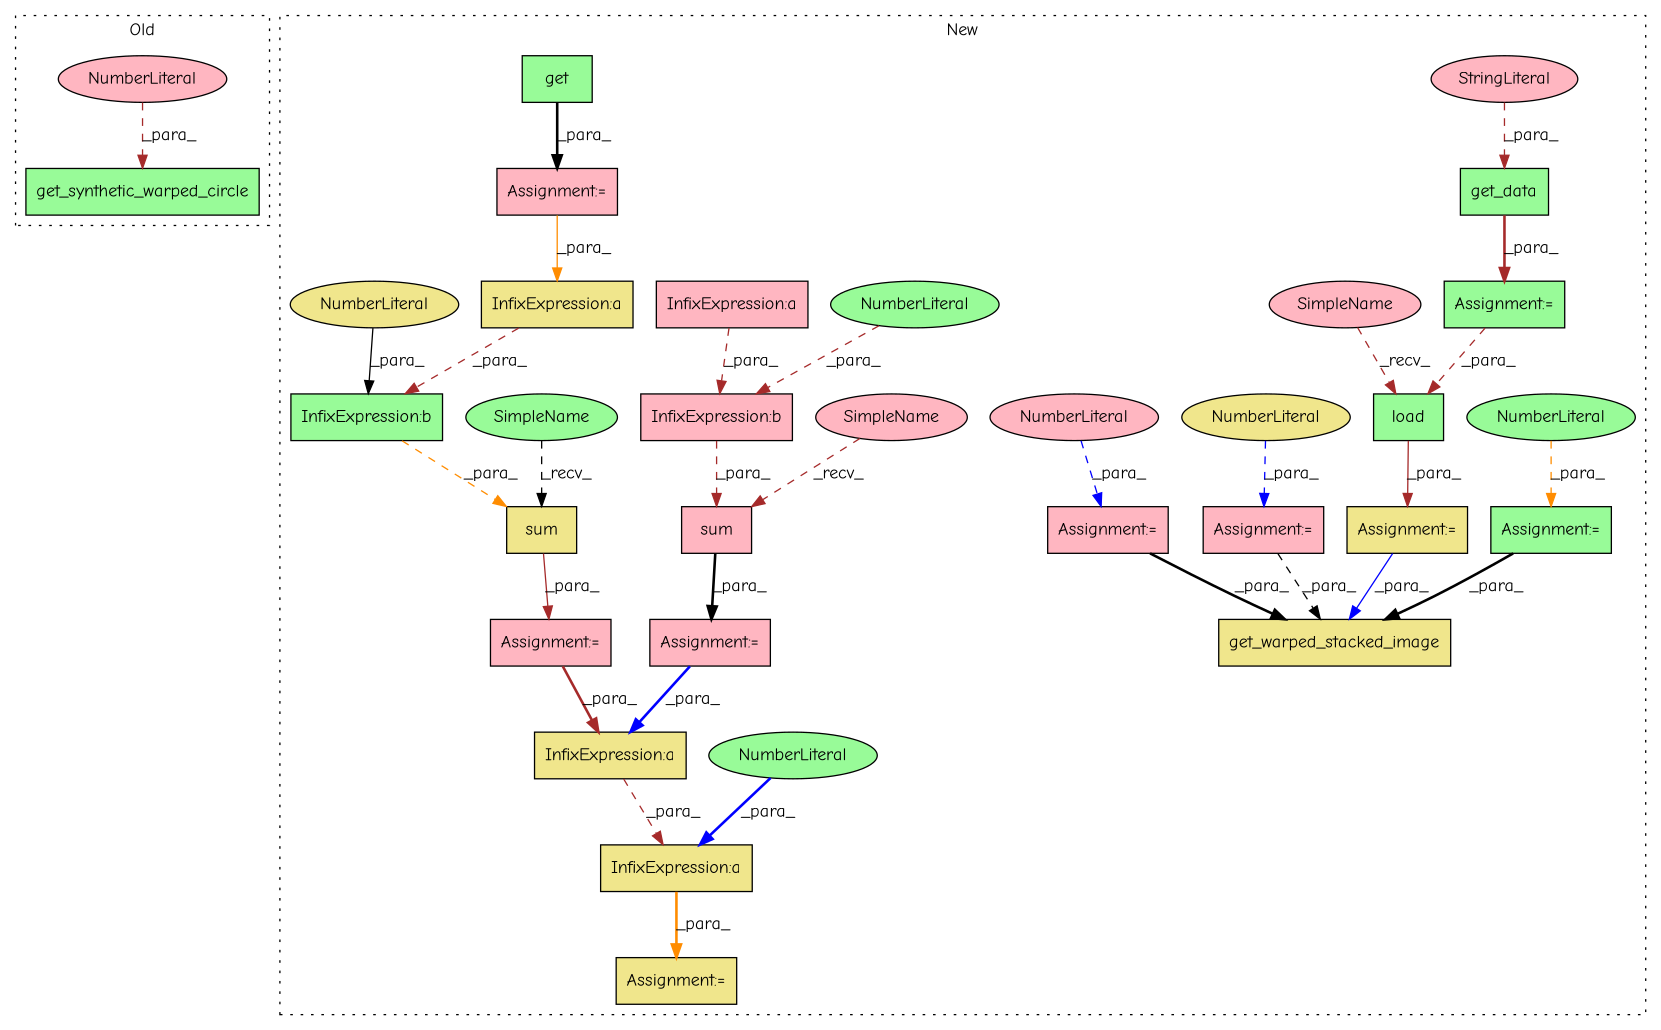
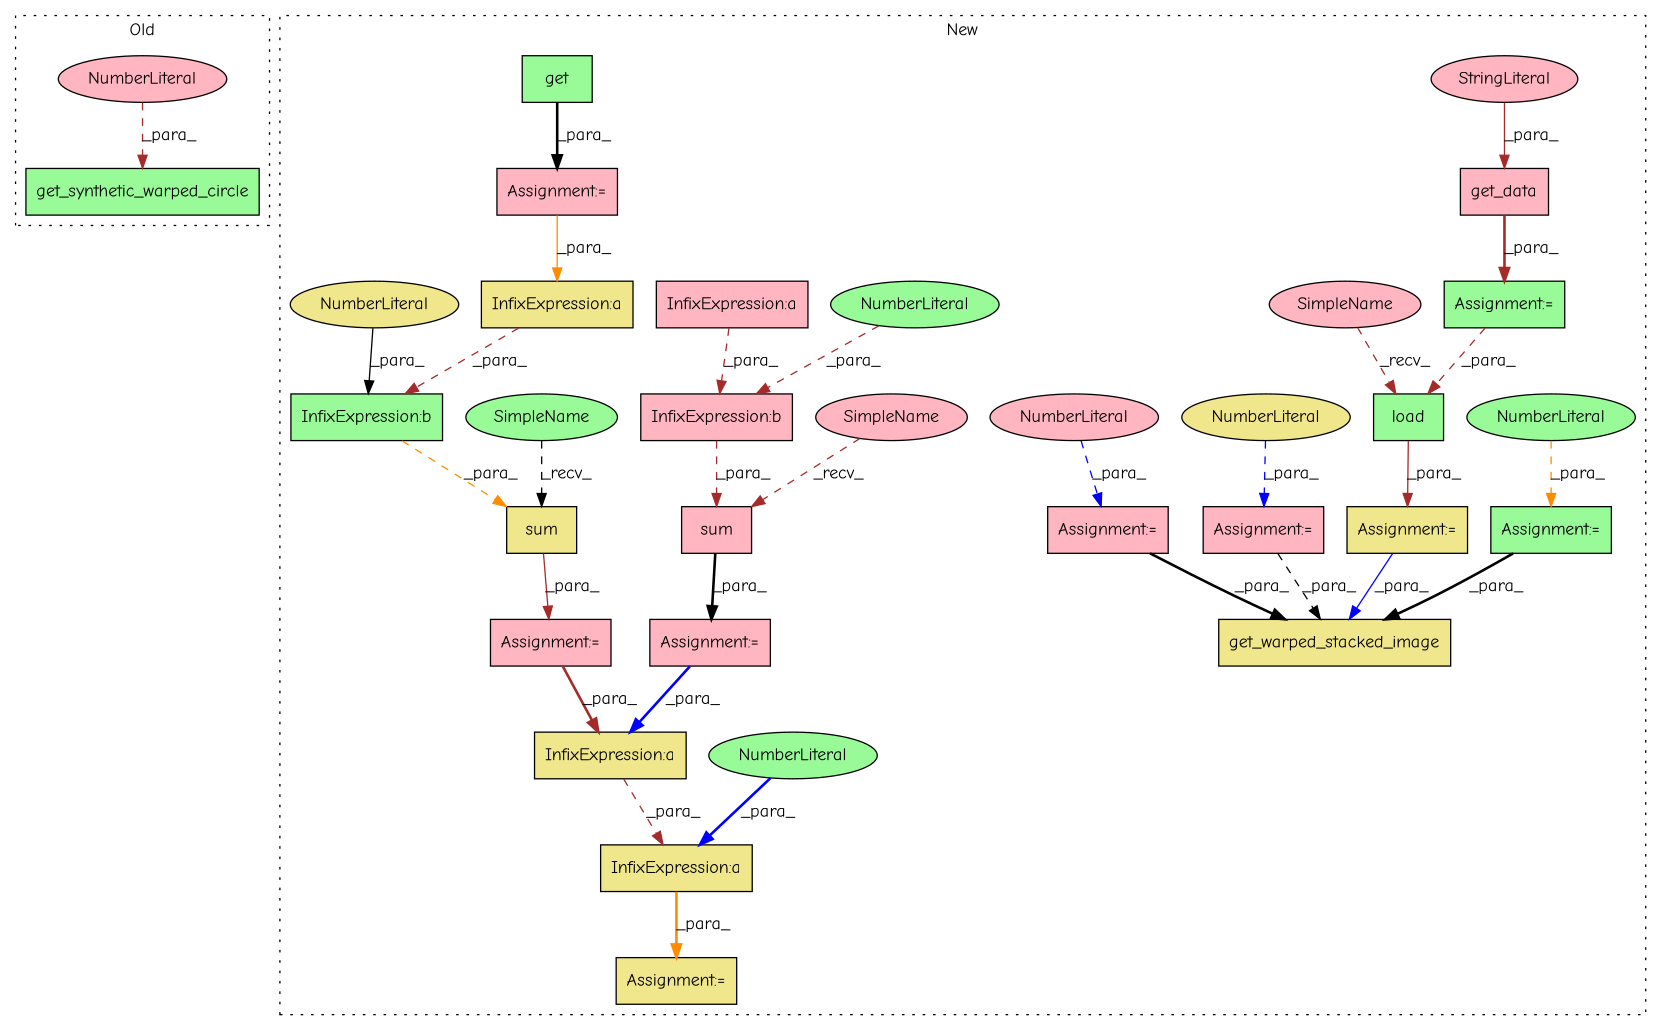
  digraph {
    fontname="Comic Neue"
    node [a=7 fillcolor=lightpink fontname="Comic Neue" l=1 shape=box style=filled]
    edge [color=brown fontname="Comic Neue" style=dashed]
    n1 [a=32 fillcolor=palegreen l="28,1" label=get_synthetic_warped_circle s="31105,31134"]
    n2 [a=34 label=NumberLiteral s=31133 shape=ellipse]
    n3 [a=32 fillcolor=palegreen l="5,1" label=load s="29584,29594"]
-   n4 [a=32 fillcolor=palegreen l="9,1" label=get_data s="29503,29530"]
+   n4 [a=32 l="9,1" label=get_data s="29503,29530"]
    n5 [a=32 fillcolor=khaki l="25,1" label=get_warped_stacked_image s="29633,29675"]
    n6 [label="Assignment:=" s=29553]
    n7 [a=34 fillcolor=khaki l=3 label=NumberLiteral s=29554 shape=ellipse]
    n8 [a=45 l=18 label=StringLiteral s=29512 shape=ellipse]
    n9 [fillcolor=palegreen label="Assignment:=" s=29502]
    n10 [fillcolor=khaki label="Assignment:=" s=29577]
    n11 [label="Assignment:=" s=29564]
    n12 [a=34 label=NumberLiteral s=29565 shape=ellipse]
    n13 [fillcolor=palegreen label="Assignment:=" s=29544]
    n14 [a=34 fillcolor=palegreen label=NumberLiteral s=29545 shape=ellipse]
    n15 [a=32 fillcolor=khaki l="4,1" label=sum s="30251,30276"]
    n16 [a=27 fillcolor=khaki l=3 label="InfixExpression:a" s=30295]
    n17 [a=27 l=3 label="InfixExpression:a" s=30211]
    n18 [a=27 fillcolor=khaki l=3 label="InfixExpression:a" s=30311]
    n19 [a=27 fillcolor=khaki l=3 label="InfixExpression:a" s=30262]
    n20 [a=32 fillcolor=palegreen l="10,1" label=get s="30155,30171"]
    n21 [a=27 l=3 label="InfixExpression:b" s=30221]
    n22 [a=27 fillcolor=palegreen l=3 label="InfixExpression:b" s=30272]
    n23 [a=34 fillcolor=palegreen label=NumberLiteral s=30224 shape=ellipse]
    n24 [a=34 fillcolor=palegreen l=3 label=NumberLiteral s=30292 shape=ellipse]
    n25 [a=34 fillcolor=khaki label=NumberLiteral s=30275 shape=ellipse]
    n26 [a=32 l="4,1" label=sum s="30200,30225"]
    n27 [fillcolor=khaki label="Assignment:=" s=30290]
    n28 [label="Assignment:=" s=30146]
    n29 [label="Assignment:=" s=30193]
    n30 [label="Assignment:=" s=30244]
    n31 [a=42 l=5 label=SimpleName s=29578 shape=ellipse]
    n32 [a=42 fillcolor=palegreen l=5 label=SimpleName s=30245 shape=ellipse]
    n33 [a=42 l=5 label=SimpleName s=30194 shape=ellipse]
    subgraph cluster_1 {
      label=Old
      style=dotted
      n1
      n2
    }
    subgraph cluster_2 {
      label=New
      style=dotted
      n3
      n4
      n5
      n6
      n7
      n8
      n9
      n10
      n11
      n12
      n13
      n14
      n15
      n16
      n17
      n18
      n19
      n20
      n21
      n22
      n23
      n24
      n25
      n26
      n27
      n28
      n29
      n30
      n31
      n32
      n33
    }
    n2 -> n1 [label=_para_]
    n3 -> n10 [label=_para_ style=solid]
    n4 -> n9 [label=_para_ style=bold]
    n6 -> n5 [color=black label=_para_]
    n7 -> n6 [color=blue label=_para_]
-   n8 -> n4 [label=_para_]
+   n8 -> n4 [label=_para_ style=solid]
    n9 -> n3 [label=_para_]
    n10 -> n5 [color=blue label=_para_ style=solid]
    n11 -> n5 [color=black label=_para_ style=bold]
    n12 -> n11 [color=blue label=_para_]
    n13 -> n5 [color=black label=_para_ style=bold]
    n14 -> n13 [color=darkorange label=_para_]
    n15 -> n30 [label=_para_ style=solid]
    n16 -> n27 [color=darkorange label=_para_ style=bold]
    n17 -> n21 [label=_para_]
    n18 -> n16 [label=_para_]
    n19 -> n22 [label=_para_]
    n20 -> n28 [color=black label=_para_ style=bold]
    n21 -> n26 [label=_para_]
    n22 -> n15 [color=darkorange label=_para_]
    n23 -> n21 [label=_para_]
    n24 -> n16 [color=blue label=_para_ style=bold]
    n25 -> n22 [color=black label=_para_ style=solid]
    n26 -> n29 [color=black label=_para_ style=bold]
    n28 -> n19 [color=darkorange label=_para_ style=solid]
    n29 -> n18 [color=blue label=_para_ style=bold]
    n30 -> n18 [label=_para_ style=bold]
    n31 -> n3 [label=_recv_]
    n32 -> n15 [color=black label=_recv_]
    n33 -> n26 [label=_recv_]
  }
